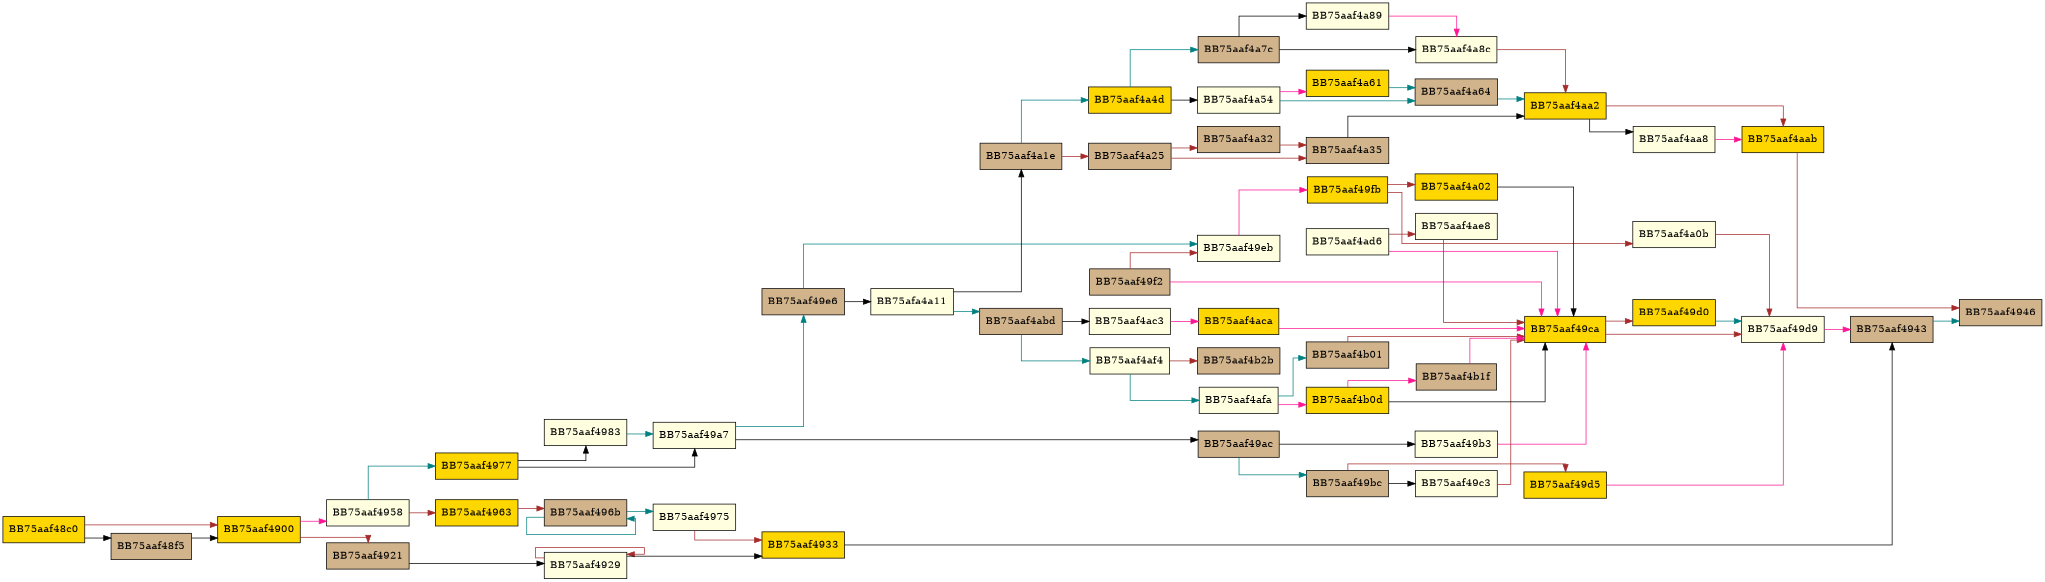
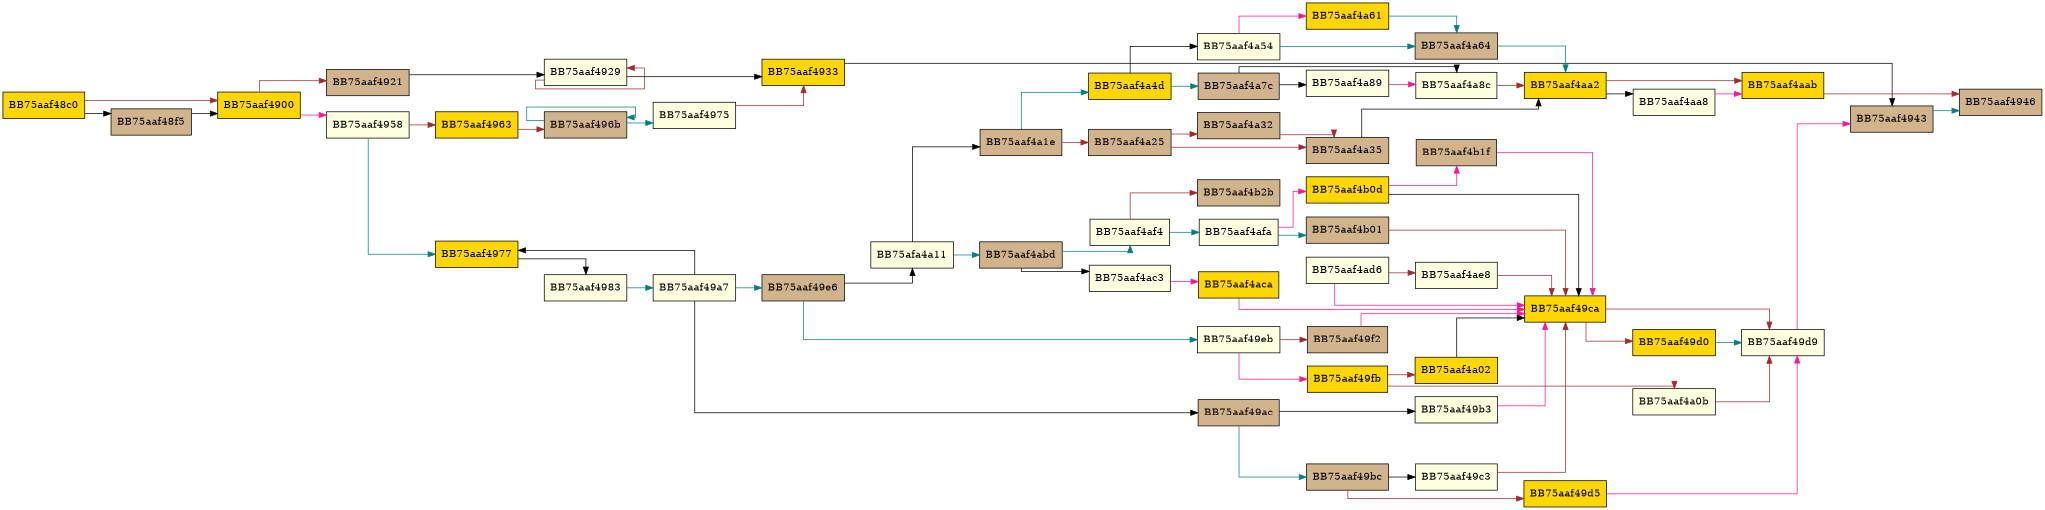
  digraph {
    rankdir=LR
    splines=ortho
    node [fillcolor=lightyellow shape=box style=filled]
    edge [color=brown]
    BB75aaf48c0 [fillcolor=gold]
    BB75aaf4900 [fillcolor=gold]
    BB75aaf48f5 [fillcolor=tan]
    BB75aaf4958
    BB75aaf4921 [fillcolor=tan]
    BB75aaf4977 [fillcolor=gold]
    BB75aaf4963 [fillcolor=gold]
    BB75aaf4929
    BB75aaf49a7
    BB75aaf4983
    BB75aaf496b [fillcolor=tan]
    BB75aaf4933 [fillcolor=gold]
    BB75aaf4943 [fillcolor=tan]
    BB75aaf4946 [fillcolor=tan]
    BB75aaf49e6 [fillcolor=tan]
    BB75aaf49ac [fillcolor=tan]
    BB75aaf4975
    n18 [label=BB75afa4a11]
    BB75aaf49eb
    BB75aaf49bc [fillcolor=tan]
    BB75aaf49b3
    BB75aaf4abd [fillcolor=tan]
    BB75aaf4a1e [fillcolor=tan]
    BB75aaf49fb [fillcolor=gold]
    BB75aaf49f2 [fillcolor=tan]
    BB75aaf49d5 [fillcolor=gold]
    BB75aaf49c3
    BB75aaf49ca [fillcolor=gold]
    BB75aaf49d9
    BB75aaf49d0 [fillcolor=gold]
    BB75aaf4af4
    BB75aaf4ac3
    BB75aaf4a4d [fillcolor=gold]
    BB75aaf4a25 [fillcolor=tan]
    BB75aaf4a0b
    BB75aaf4a02 [fillcolor=gold]
    BB75aaf4b2b [fillcolor=tan]
    BB75aaf4afa
    BB75aaf4aca [fillcolor=gold]
    BB75aaf4a7c [fillcolor=tan]
    BB75aaf4a54
    BB75aaf4a35 [fillcolor=tan]
    BB75aaf4a32 [fillcolor=tan]
    BB75aaf4a8c
    BB75aaf4a89
    BB75aaf4a64 [fillcolor=tan]
    BB75aaf4a61 [fillcolor=gold]
    BB75aaf4aa2 [fillcolor=gold]
    BB75aaf4aab [fillcolor=gold]
    BB75aaf4aa8
    BB75aaf4b0d [fillcolor=gold]
    BB75aaf4b01 [fillcolor=tan]
    BB75aaf4ad6
    BB75aaf4ae8
    BB75aaf4b1f [fillcolor=tan]
    BB75aaf48c0 -> BB75aaf4900
    BB75aaf48c0 -> BB75aaf48f5 [color=black]
    BB75aaf4900 -> BB75aaf4958 [color=deeppink]
    BB75aaf4900 -> BB75aaf4921
    BB75aaf48f5 -> BB75aaf4900 [color=black]
    BB75aaf4958 -> BB75aaf4977 [color=teal]
    BB75aaf4958 -> BB75aaf4963
    BB75aaf4921 -> BB75aaf4929 [color=black]
-   BB75aaf4977 -> BB75aaf49a7 [color=black]
+   BB75aaf49a7 -> BB75aaf4977 [color=black]
    BB75aaf4977 -> BB75aaf4983 [color=black]
    BB75aaf4963 -> BB75aaf496b
    BB75aaf4929 -> BB75aaf4929
    BB75aaf4929 -> BB75aaf4933 [color=black]
    BB75aaf49a7 -> BB75aaf49e6 [color=teal]
    BB75aaf49a7 -> BB75aaf49ac [color=black]
    BB75aaf4983 -> BB75aaf49a7 [color=teal]
    BB75aaf496b -> BB75aaf496b [color=teal]
    BB75aaf496b -> BB75aaf4975 [color=teal]
    BB75aaf4933 -> BB75aaf4943 [color=black]
    BB75aaf4943 -> BB75aaf4946 [color=teal]
    BB75aaf49e6 -> n18 [color=black]
    BB75aaf49e6 -> BB75aaf49eb [color=teal]
    BB75aaf49ac -> BB75aaf49bc [color=teal]
    BB75aaf49ac -> BB75aaf49b3 [color=black]
    BB75aaf4975 -> BB75aaf4933
    n18 -> BB75aaf4abd [color=teal]
    n18 -> BB75aaf4a1e [color=black]
    BB75aaf49eb -> BB75aaf49fb [color=deeppink]
-   BB75aaf49f2 -> BB75aaf49eb
+   BB75aaf49eb -> BB75aaf49f2
    BB75aaf49bc -> BB75aaf49d5
    BB75aaf49bc -> BB75aaf49c3 [color=black]
    BB75aaf49b3 -> BB75aaf49ca [color=deeppink]
    BB75aaf4abd -> BB75aaf4af4 [color=teal]
    BB75aaf4abd -> BB75aaf4ac3 [color=black]
    BB75aaf4a1e -> BB75aaf4a4d [color=teal]
    BB75aaf4a1e -> BB75aaf4a25
    BB75aaf49fb -> BB75aaf4a0b
    BB75aaf49fb -> BB75aaf4a02
    BB75aaf49f2 -> BB75aaf49ca [color=deeppink]
    BB75aaf49d5 -> BB75aaf49d9 [color=deeppink]
    BB75aaf49c3 -> BB75aaf49ca
    BB75aaf49ca -> BB75aaf49d9
    BB75aaf49ca -> BB75aaf49d0
    BB75aaf49d9 -> BB75aaf4943 [color=deeppink]
    BB75aaf49d0 -> BB75aaf49d9 [color=teal]
    BB75aaf4af4 -> BB75aaf4b2b
    BB75aaf4af4 -> BB75aaf4afa [color=teal]
    BB75aaf4ac3 -> BB75aaf4aca [color=deeppink]
    BB75aaf4a4d -> BB75aaf4a7c [color=teal]
    BB75aaf4a4d -> BB75aaf4a54 [color=black]
    BB75aaf4a25 -> BB75aaf4a35
    BB75aaf4a25 -> BB75aaf4a32
    BB75aaf4a0b -> BB75aaf49d9
    BB75aaf4a02 -> BB75aaf49ca [color=black]
    BB75aaf4afa -> BB75aaf4b0d [color=deeppink]
    BB75aaf4afa -> BB75aaf4b01 [color=teal]
    BB75aaf4aca -> BB75aaf49ca [color=deeppink]
    BB75aaf4a7c -> BB75aaf4a8c [color=black]
    BB75aaf4a7c -> BB75aaf4a89 [color=black]
    BB75aaf4a54 -> BB75aaf4a64 [color=teal]
    BB75aaf4a54 -> BB75aaf4a61 [color=deeppink]
    BB75aaf4a35 -> BB75aaf4aa2 [color=black]
    BB75aaf4a32 -> BB75aaf4a35
    BB75aaf4a8c -> BB75aaf4aa2
    BB75aaf4a89 -> BB75aaf4a8c [color=deeppink]
    BB75aaf4a64 -> BB75aaf4aa2 [color=teal]
    BB75aaf4a61 -> BB75aaf4a64 [color=teal]
    BB75aaf4aa2 -> BB75aaf4aab
    BB75aaf4aa2 -> BB75aaf4aa8 [color=black]
    BB75aaf4aab -> BB75aaf4946
    BB75aaf4aa8 -> BB75aaf4aab [color=deeppink]
    BB75aaf4b0d -> BB75aaf49ca [color=black]
    BB75aaf4b0d -> BB75aaf4b1f [color=deeppink]
    BB75aaf4b01 -> BB75aaf49ca
    BB75aaf4ad6 -> BB75aaf49ca [color=deeppink]
    BB75aaf4ad6 -> BB75aaf4ae8
    BB75aaf4ae8 -> BB75aaf49ca
    BB75aaf4b1f -> BB75aaf49ca [color=deeppink]
  }
